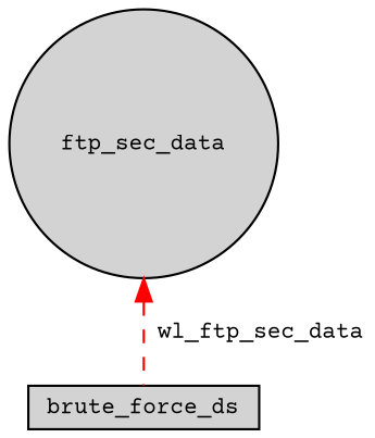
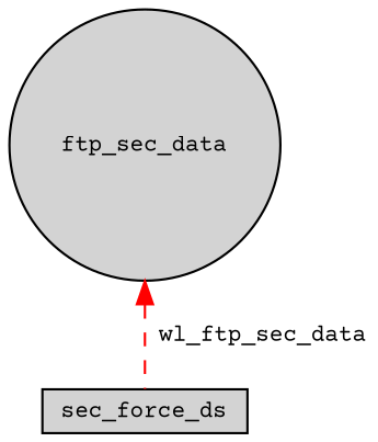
  digraph {
    fontname="Courier Prime"
    node [color=black fillcolor=lightgrey fontname="Courier Prime" fontsize=10 style=filled]
-   n1 [fontcolor=black height=0.2 label=brute_force_ds shape=box width=0.4]
+   n1 [fontcolor=black height=0.2 label=sec_force_ds shape=box width=0.4]
    n2 [height=0.2 label=ftp_sec_data shape=circle width=0.4]
    n2 -> n1 [color=red dir=back fontname="Courier Prime" fontsize=10 label=" wl_ftp_sec_data" labelfontname=Helvetica labelfontsize=10 style=dashed]
  }
